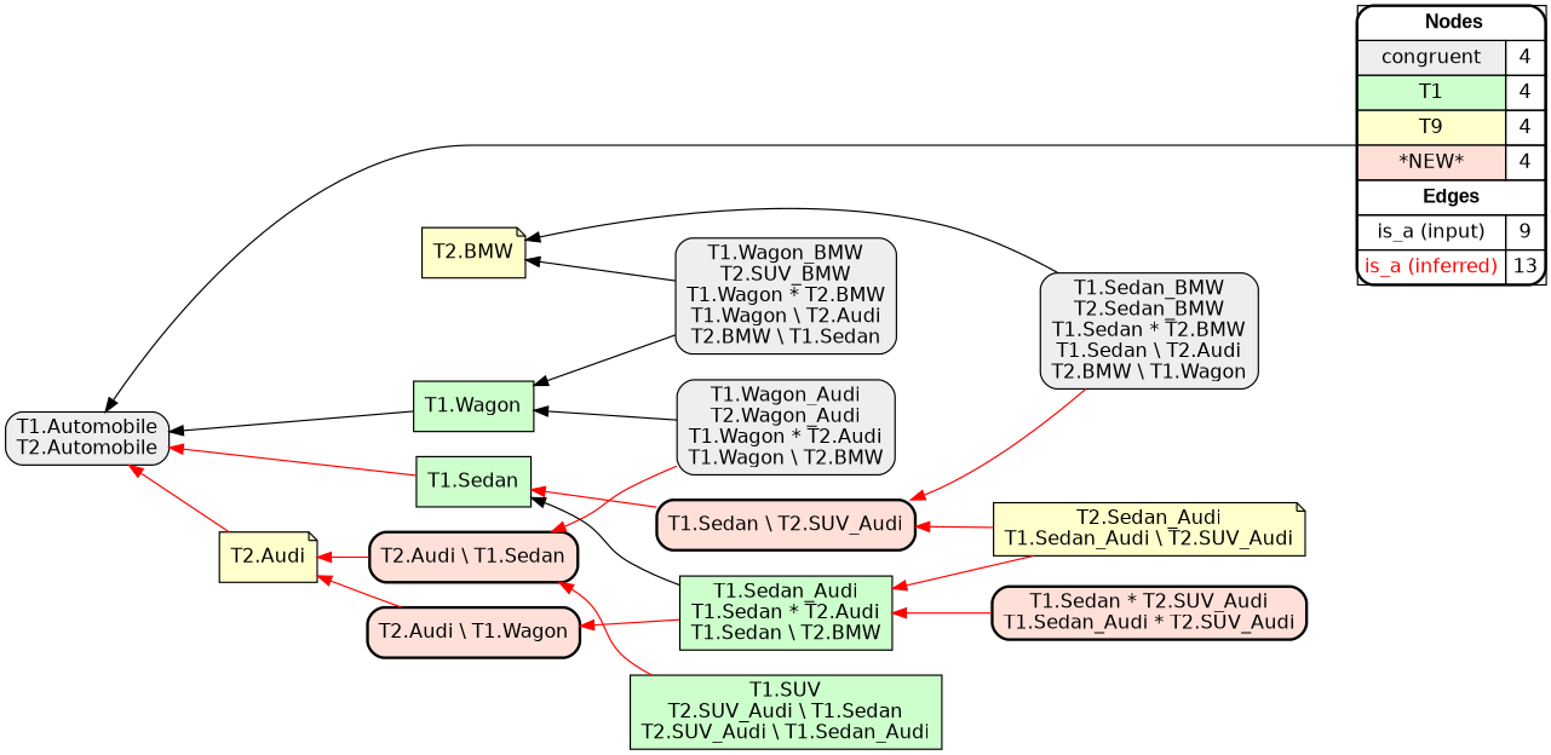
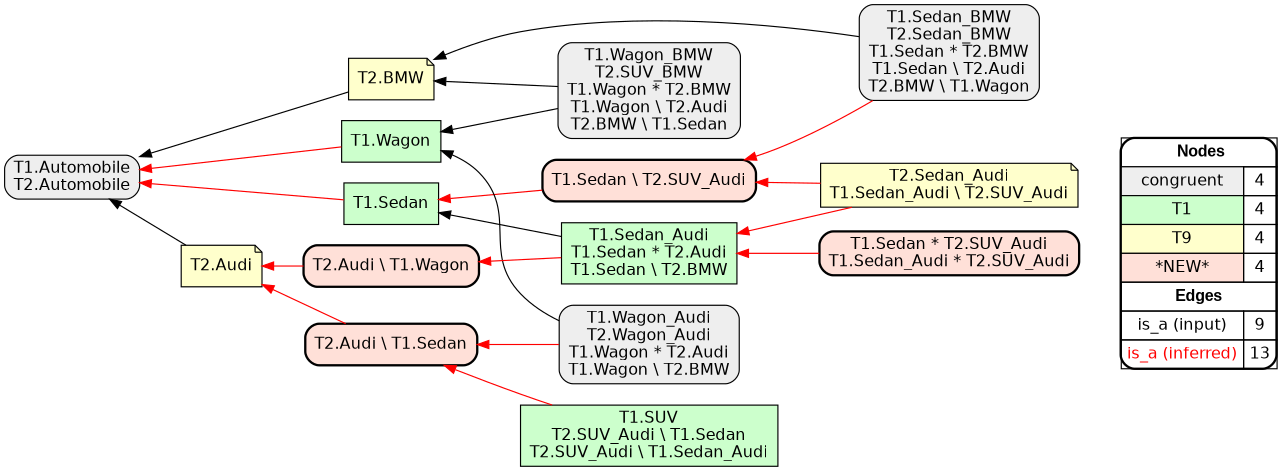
  digraph {
    rankdir=RL
    node [fillcolor="#EEEEEE" fontname=helvetica shape=box style=filled]
    edge [arrowhead=normal color="#FF0000" constraint=true penwidth=1 style=solid]
    n1 [fillcolor=white label=<   <TABLE BORDER="0" CELLBORDER="1" CELLSPACING="0" CELLPADDING="4">  <TR> <TD COLSPAN="2"><font face="Arial Black"> Nodes</font></TD> </TR>  <TR>   <TD bgcolor="#EEEEEE" fontname="helvetica">congruent</TD>   <TD>4</TD>   </TR>  <TR>   <TD bgcolor="#CCFFCC" fontname="helvetica">T1</TD>   <TD>4</TD>   </TR>  <TR>   <TD bgcolor="#FFFFCC" fontname="helvetica">T9</TD>   <TD>4</TD>   </TR>  <TR>   <TD bgcolor="#FFE0D8" fontname="helvetica">*NEW*</TD>   <TD>4</TD>   </TR>  <TR> <TD COLSPAN="2"><font face = "Arial Black"> Edges </font></TD> </TR>  <TR>   <TD><font color ="#000000">is_a (input)</font></TD><TD>9</TD> </TR> <TR>   <TD><font color ="#FF0000">is_a (inferred)</font></TD><TD>13</TD> </TR> </TABLE>   > margin=0 style="filled,rounded,bold"]
    "T1.Automobile\nT2.Automobile" [style="filled,rounded"]
    "T1.Sedan_BMW\nT2.Sedan_BMW\nT1.Sedan * T2.BMW\nT1.Sedan \\ T2.Audi\nT2.BMW \\ T1.Wagon" [style="filled,rounded"]
    "T2.BMW" [fillcolor="#FFFFCC" shape=note]
    "T1.Sedan \\ T2.SUV_Audi" [fillcolor="#FFE0D8" style="filled,rounded,bold"]
    "T1.Sedan" [fillcolor="#CCFFCC"]
    "T1.Wagon_Audi\nT2.Wagon_Audi\nT1.Wagon * T2.Audi\nT1.Wagon \\ T2.BMW" [style="filled,rounded"]
    "T1.Wagon" [fillcolor="#CCFFCC"]
    "T2.Audi \\ T1.Sedan" [fillcolor="#FFE0D8" style="filled,rounded,bold"]
    "T2.Audi" [fillcolor="#FFFFCC" shape=note]
    "T1.Wagon_BMW\nT2.SUV_BMW\nT1.Wagon * T2.BMW\nT1.Wagon \\ T2.Audi\nT2.BMW \\ T1.Sedan" [style="filled,rounded"]
    "T1.SUV\nT2.SUV_Audi \\ T1.Sedan\nT2.SUV_Audi \\ T1.Sedan_Audi" [fillcolor="#CCFFCC"]
    "T1.Sedan_Audi\nT1.Sedan * T2.Audi\nT1.Sedan \\ T2.BMW" [fillcolor="#CCFFCC"]
    "T2.Audi \\ T1.Wagon" [fillcolor="#FFE0D8" style="filled,rounded,bold"]
    "T2.Sedan_Audi\nT1.Sedan_Audi \\ T2.SUV_Audi" [fillcolor="#FFFFCC" shape=note]
    "T1.Sedan * T2.SUV_Audi\nT1.Sedan_Audi * T2.SUV_Audi" [fillcolor="#FFE0D8" style="filled,rounded,bold"]
    subgraph sub_1 {
      rank=source
      n1
    }
    "T1.Sedan_BMW\nT2.Sedan_BMW\nT1.Sedan * T2.BMW\nT1.Sedan \\ T2.Audi\nT2.BMW \\ T1.Wagon" -> "T2.BMW" [color="#000000"]
    "T1.Sedan_BMW\nT2.Sedan_BMW\nT1.Sedan * T2.BMW\nT1.Sedan \\ T2.Audi\nT2.BMW \\ T1.Wagon" -> "T1.Sedan \\ T2.SUV_Audi"
-   n1 -> "T1.Automobile\nT2.Automobile" [color="#000000"]
+   "T2.BMW" -> "T1.Automobile\nT2.Automobile" [color="#000000"]
    "T1.Sedan \\ T2.SUV_Audi" -> "T1.Sedan"
    "T1.Sedan" -> "T1.Automobile\nT2.Automobile"
    "T1.Wagon_Audi\nT2.Wagon_Audi\nT1.Wagon * T2.Audi\nT1.Wagon \\ T2.BMW" -> "T1.Wagon" [color="#000000"]
    "T1.Wagon_Audi\nT2.Wagon_Audi\nT1.Wagon * T2.Audi\nT1.Wagon \\ T2.BMW" -> "T2.Audi \\ T1.Sedan"
-   "T1.Wagon" -> "T1.Automobile\nT2.Automobile" [color="#000000"]
+   "T1.Wagon" -> "T1.Automobile\nT2.Automobile"
    "T2.Audi \\ T1.Sedan" -> "T2.Audi"
-   "T2.Audi" -> "T1.Automobile\nT2.Automobile"
+   "T2.Audi" -> "T1.Automobile\nT2.Automobile" [color="#000000"]
    "T1.Wagon_BMW\nT2.SUV_BMW\nT1.Wagon * T2.BMW\nT1.Wagon \\ T2.Audi\nT2.BMW \\ T1.Sedan" -> "T2.BMW" [color="#000000"]
    "T1.Wagon_BMW\nT2.SUV_BMW\nT1.Wagon * T2.BMW\nT1.Wagon \\ T2.Audi\nT2.BMW \\ T1.Sedan" -> "T1.Wagon" [color="#000000"]
    "T1.SUV\nT2.SUV_Audi \\ T1.Sedan\nT2.SUV_Audi \\ T1.Sedan_Audi" -> "T2.Audi \\ T1.Sedan"
    "T1.Sedan_Audi\nT1.Sedan * T2.Audi\nT1.Sedan \\ T2.BMW" -> "T1.Sedan" [color="#000000"]
    "T1.Sedan_Audi\nT1.Sedan * T2.Audi\nT1.Sedan \\ T2.BMW" -> "T2.Audi \\ T1.Wagon"
    "T2.Audi \\ T1.Wagon" -> "T2.Audi"
    "T2.Sedan_Audi\nT1.Sedan_Audi \\ T2.SUV_Audi" -> "T1.Sedan \\ T2.SUV_Audi"
    "T2.Sedan_Audi\nT1.Sedan_Audi \\ T2.SUV_Audi" -> "T1.Sedan_Audi\nT1.Sedan * T2.Audi\nT1.Sedan \\ T2.BMW"
    "T1.Sedan * T2.SUV_Audi\nT1.Sedan_Audi * T2.SUV_Audi" -> "T1.Sedan_Audi\nT1.Sedan * T2.Audi\nT1.Sedan \\ T2.BMW"
  }
